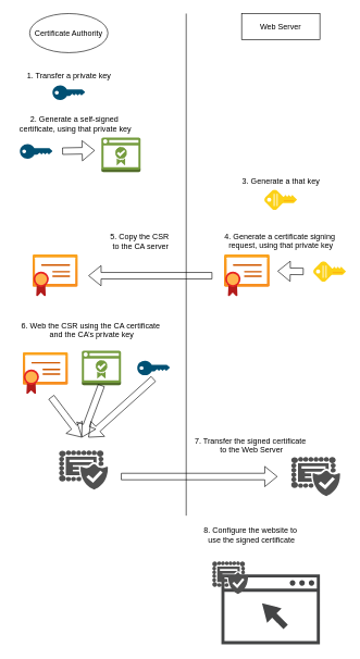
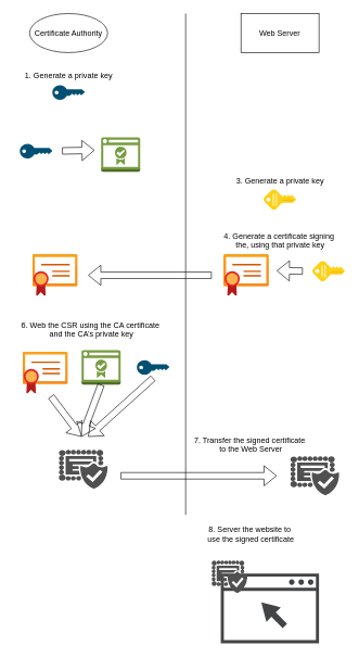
  <mxCell id="0" />
  <mxCell id="1" parent="0" />
  <mxCell id="2" value="Certificate Authority" style="ellipse;whiteSpace=wrap;html=1;" vertex="1" parent="1"><mxGeometry x="45" y="20" width="120" height="60" as="geometry" /></mxCell>
- <mxCell id="3" value="Web Server" style="rounded=0;whiteSpace=wrap;html=1;" vertex="1" parent="1"><mxGeometry x="370" y="20" width="120" height="40" as="geometry" /></mxCell>
- <mxCell id="4" value="1. Transfer a private key" style="text;html=1;align=center;verticalAlign=middle;resizable=0;points=[];autosize=1;strokeColor=none;fillColor=none;" vertex="1" parent="1"><mxGeometry x="25" y="100" width="160" height="30" as="geometry" /></mxCell>
- <mxCell id="5" value="2. Generate a self-signed&amp;nbsp;&lt;div&gt;certificate,&amp;nbsp;&lt;span style=&quot;background-color: initial;&quot;&gt;using that private key&lt;/span&gt;&lt;/div&gt;" style="text;html=1;align=center;verticalAlign=middle;resizable=0;points=[];autosize=1;strokeColor=none;fillColor=none;" vertex="1" parent="1"><mxGeometry x="20" y="170" width="190" height="40" as="geometry" /></mxCell>
+ <mxCell id="3" value="Web Server" style="rounded=0;whiteSpace=wrap;html=1;" vertex="1" parent="1"><mxGeometry x="370" y="20" width="120" height="60" as="geometry" /></mxCell>
+ <mxCell id="4" value="1. Generate a private key" style="text;html=1;align=center;verticalAlign=middle;resizable=0;points=[];autosize=1;strokeColor=none;fillColor=none;" vertex="1" parent="1"><mxGeometry x="25" y="100" width="160" height="30" as="geometry" /></mxCell>
  <mxCell id="6" value="" style="points=[[0,0.5,0],[0.24,0,0],[0.5,0.28,0],[0.995,0.475,0],[0.5,0.72,0],[0.24,1,0]];verticalLabelPosition=bottom;sketch=0;html=1;verticalAlign=top;aspect=fixed;align=center;pointerEvents=1;shape=mxgraph.cisco19.key;fillColor=#005073;strokeColor=none;" vertex="1" parent="1"><mxGeometry x="80" y="130" width="50" height="22.5" as="geometry" /></mxCell>
  <mxCell id="7" value="" style="outlineConnect=0;dashed=0;verticalLabelPosition=bottom;verticalAlign=top;align=center;html=1;shape=mxgraph.aws3.certificate_manager_2;fillColor=#759C3E;gradientColor=none;" vertex="1" parent="1"><mxGeometry x="155" y="210" width="60" height="53" as="geometry" /></mxCell>
  <mxCell id="8" value="" style="points=[[0,0.5,0],[0.24,0,0],[0.5,0.28,0],[0.995,0.475,0],[0.5,0.72,0],[0.24,1,0]];verticalLabelPosition=bottom;sketch=0;html=1;verticalAlign=top;aspect=fixed;align=center;pointerEvents=1;shape=mxgraph.cisco19.key;fillColor=#005073;strokeColor=none;" vertex="1" parent="1"><mxGeometry x="30" y="220.25" width="50" height="22.5" as="geometry" /></mxCell>
  <mxCell id="9" value="" style="shape=flexArrow;endArrow=classic;html=1;rounded=0;" edge="1" parent="1"><mxGeometry width="50" height="50" relative="1" as="geometry"><mxPoint x="95" y="231" as="sourcePoint" /><mxPoint x="145" y="230" as="targetPoint" /></mxGeometry></mxCell>
- <mxCell id="10" value="3. Generate a that key" style="text;html=1;align=center;verticalAlign=middle;resizable=0;points=[];autosize=1;strokeColor=none;fillColor=none;" vertex="1" parent="1"><mxGeometry x="350" y="263" width="160" height="30" as="geometry" /></mxCell>
+ <mxCell id="10" value="3. Generate a private key" style="text;html=1;align=center;verticalAlign=middle;resizable=0;points=[];autosize=1;strokeColor=none;fillColor=none;" vertex="1" parent="1"><mxGeometry x="350" y="263" width="160" height="30" as="geometry" /></mxCell>
  <mxCell id="11" value="" style="image;sketch=0;aspect=fixed;html=1;points=[];align=center;fontSize=12;image=img/lib/mscae/Key.svg;rotation=-90;" vertex="1" parent="1"><mxGeometry x="415" y="280" width="31" height="50" as="geometry" /></mxCell>
- <mxCell id="12" value="&lt;div&gt;4. Generate a certificate&amp;nbsp;&lt;span style=&quot;background-color: initial;&quot;&gt;signing&amp;nbsp;&lt;/span&gt;&lt;/div&gt;&lt;div&gt;&lt;span style=&quot;background-color: initial;&quot;&gt;request,&amp;nbsp;&lt;/span&gt;&lt;span style=&quot;background-color: initial;&quot;&gt;using that private key&lt;/span&gt;&lt;/div&gt;&lt;div&gt;&lt;br&gt;&lt;/div&gt;" style="text;html=1;align=center;verticalAlign=middle;resizable=0;points=[];autosize=1;strokeColor=none;fillColor=none;" vertex="1" parent="1"><mxGeometry x="330" y="346" width="200" height="60" as="geometry" /></mxCell>
+ <mxCell id="12" value="&lt;div&gt;4. Generate a certificate&amp;nbsp;&lt;span style=&quot;background-color: initial;&quot;&gt;signing&amp;nbsp;&lt;/span&gt;&lt;/div&gt;&lt;div&gt;&lt;span style=&quot;background-color: initial;&quot;&gt;the,&amp;nbsp;&lt;/span&gt;&lt;span style=&quot;background-color: initial;&quot;&gt;using that private key&lt;/span&gt;&lt;/div&gt;&lt;div&gt;&lt;br&gt;&lt;/div&gt;" style="text;html=1;align=center;verticalAlign=middle;resizable=0;points=[];autosize=1;strokeColor=none;fillColor=none;" vertex="1" parent="1"><mxGeometry x="330" y="346" width="200" height="60" as="geometry" /></mxCell>
  <mxCell id="13" value="" style="group" vertex="1" connectable="0" parent="1"><mxGeometry x="339" y="390" width="74.5" height="64" as="geometry" /></mxCell>
  <mxCell id="14" value="" style="image;aspect=fixed;html=1;points=[];align=center;fontSize=12;image=img/lib/azure2/app_services/App_Service_Certificates.svg;" vertex="1" parent="13"><mxGeometry x="4.5" width="70" height="64" as="geometry" /></mxCell>
  <mxCell id="15" value="" style="shape=image;html=1;verticalAlign=top;verticalLabelPosition=bottom;labelBackgroundColor=#ffffff;imageAspect=0;aspect=fixed;image=https://cdn1.iconfinder.com/data/icons/iconoir-vol-3/24/question-mark-circle-128.png" vertex="1" parent="13"><mxGeometry y="20" width="40" height="40" as="geometry" /></mxCell>
  <mxCell id="16" value="" style="shape=flexArrow;endArrow=classic;html=1;rounded=0;" edge="1" parent="1"><mxGeometry width="50" height="50" relative="1" as="geometry"><mxPoint x="325" y="422" as="sourcePoint" /><mxPoint x="135" y="422" as="targetPoint" /></mxGeometry></mxCell>
- <mxCell id="17" value="5. Copy the CSR&amp;nbsp;&lt;div&gt;to the CA server&lt;/div&gt;" style="text;html=1;align=center;verticalAlign=middle;resizable=0;points=[];autosize=1;strokeColor=none;fillColor=none;" vertex="1" parent="1"><mxGeometry x="155" y="350" width="120" height="40" as="geometry" /></mxCell>
  <mxCell id="18" value="" style="group" vertex="1" connectable="0" parent="1"><mxGeometry x="45" y="390" width="74.5" height="64" as="geometry" /></mxCell>
  <mxCell id="19" value="" style="image;aspect=fixed;html=1;points=[];align=center;fontSize=12;image=img/lib/azure2/app_services/App_Service_Certificates.svg;" vertex="1" parent="18"><mxGeometry x="4.5" width="70" height="64" as="geometry" /></mxCell>
  <mxCell id="20" value="" style="shape=image;html=1;verticalAlign=top;verticalLabelPosition=bottom;labelBackgroundColor=#ffffff;imageAspect=0;aspect=fixed;image=https://cdn1.iconfinder.com/data/icons/iconoir-vol-3/24/question-mark-circle-128.png" vertex="1" parent="18"><mxGeometry y="20" width="40" height="40" as="geometry" /></mxCell>
  <mxCell id="21" value="&lt;div&gt;6. Web the CSR using the CA certificate&amp;nbsp;&lt;/div&gt;&lt;div&gt;and the CA’s private key&lt;/div&gt;&lt;div&gt;&lt;br&gt;&lt;/div&gt;" style="text;html=1;align=center;verticalAlign=middle;resizable=0;points=[];autosize=1;strokeColor=none;fillColor=none;" vertex="1" parent="1"><mxGeometry x="20" y="483" width="240" height="60" as="geometry" /></mxCell>
  <mxCell id="22" value="" style="outlineConnect=0;dashed=0;verticalLabelPosition=bottom;verticalAlign=top;align=center;html=1;shape=mxgraph.aws3.certificate_manager_2;fillColor=#759C3E;gradientColor=none;" vertex="1" parent="1"><mxGeometry x="125" y="537" width="60" height="53" as="geometry" /></mxCell>
  <mxCell id="23" value="" style="points=[[0,0.5,0],[0.24,0,0],[0.5,0.28,0],[0.995,0.475,0],[0.5,0.72,0],[0.24,1,0]];verticalLabelPosition=bottom;sketch=0;html=1;verticalAlign=top;aspect=fixed;align=center;pointerEvents=1;shape=mxgraph.cisco19.key;fillColor=#005073;strokeColor=none;" vertex="1" parent="1"><mxGeometry x="210" y="552.25" width="50" height="22.5" as="geometry" /></mxCell>
  <mxCell id="24" value="" style="group" vertex="1" connectable="0" parent="1"><mxGeometry x="30" y="540" width="74.5" height="64" as="geometry" /></mxCell>
  <mxCell id="25" value="" style="image;aspect=fixed;html=1;points=[];align=center;fontSize=12;image=img/lib/azure2/app_services/App_Service_Certificates.svg;" vertex="1" parent="24"><mxGeometry x="4.5" width="70" height="64" as="geometry" /></mxCell>
  <mxCell id="26" value="" style="shape=image;html=1;verticalAlign=top;verticalLabelPosition=bottom;labelBackgroundColor=#ffffff;imageAspect=0;aspect=fixed;image=https://cdn1.iconfinder.com/data/icons/iconoir-vol-3/24/question-mark-circle-128.png" vertex="1" parent="24"><mxGeometry y="20" width="40" height="40" as="geometry" /></mxCell>
  <mxCell id="27" value="" style="shape=flexArrow;endArrow=classic;html=1;rounded=0;exitX=0.621;exitY=1.063;exitDx=0;exitDy=0;exitPerimeter=0;" edge="1" parent="1" source="25"><mxGeometry width="50" height="50" relative="1" as="geometry"><mxPoint x="69.5" y="624.75" as="sourcePoint" /><mxPoint x="125" y="670" as="targetPoint" /></mxGeometry></mxCell>
  <mxCell id="28" value="" style="shape=flexArrow;endArrow=classic;html=1;rounded=0;exitX=0.5;exitY=1;exitDx=0;exitDy=0;exitPerimeter=0;" edge="1" parent="1" source="22"><mxGeometry width="50" height="50" relative="1" as="geometry"><mxPoint x="88" y="618" as="sourcePoint" /><mxPoint x="125" y="670" as="targetPoint" /></mxGeometry></mxCell>
  <mxCell id="29" value="" style="shape=flexArrow;endArrow=classic;html=1;rounded=0;" edge="1" parent="1"><mxGeometry width="50" height="50" relative="1" as="geometry"><mxPoint x="235" y="580" as="sourcePoint" /><mxPoint x="135" y="670" as="targetPoint" /></mxGeometry></mxCell>
  <mxCell id="30" value="" style="sketch=0;pointerEvents=1;shadow=0;dashed=0;html=1;strokeColor=none;labelPosition=center;verticalLabelPosition=bottom;verticalAlign=top;align=center;fillColor=#505050;shape=mxgraph.mscae.intune.certificate" vertex="1" parent="1"><mxGeometry x="90" y="690" width="75" height="60" as="geometry" /></mxCell>
  <mxCell id="31" value="&lt;div&gt;7. Transfer the signed certificate&amp;nbsp;&lt;/div&gt;&lt;div&gt;to the Web Server&lt;/div&gt;&lt;div&gt;&lt;br&gt;&lt;/div&gt;" style="text;html=1;align=center;verticalAlign=middle;resizable=0;points=[];autosize=1;strokeColor=none;fillColor=none;" vertex="1" parent="1"><mxGeometry x="285" y="660" width="200" height="60" as="geometry" /></mxCell>
  <mxCell id="32" value="" style="shape=flexArrow;endArrow=classic;html=1;rounded=0;" edge="1" parent="1"><mxGeometry width="50" height="50" relative="1" as="geometry"><mxPoint x="185" y="730" as="sourcePoint" /><mxPoint x="425" y="730" as="targetPoint" /></mxGeometry></mxCell>
  <mxCell id="33" value="" style="endArrow=none;html=1;rounded=0;" edge="1" parent="1"><mxGeometry width="50" height="50" relative="1" as="geometry"><mxPoint x="285" y="790" as="sourcePoint" /><mxPoint x="285" y="20" as="targetPoint" /></mxGeometry></mxCell>
  <mxCell id="34" value="" style="sketch=0;pointerEvents=1;shadow=0;dashed=0;html=1;strokeColor=none;labelPosition=center;verticalLabelPosition=bottom;verticalAlign=top;align=center;fillColor=#505050;shape=mxgraph.mscae.intune.certificate" vertex="1" parent="1"><mxGeometry x="446" y="700" width="75" height="60" as="geometry" /></mxCell>
- <mxCell id="35" value="8. Configure the website to&amp;nbsp;&lt;div&gt;use the signed certificate&lt;/div&gt;" style="text;html=1;align=center;verticalAlign=middle;resizable=0;points=[];autosize=1;strokeColor=none;fillColor=none;" vertex="1" parent="1"><mxGeometry x="300" y="800" width="170" height="40" as="geometry" /></mxCell>
+ <mxCell id="35" value="8. Server the website to&amp;nbsp;&lt;div&gt;use the signed certificate&lt;/div&gt;" style="text;html=1;align=center;verticalAlign=middle;resizable=0;points=[];autosize=1;strokeColor=none;fillColor=none;" vertex="1" parent="1"><mxGeometry x="300" y="800" width="170" height="40" as="geometry" /></mxCell>
  <mxCell id="36" value="" style="sketch=0;pointerEvents=1;shadow=0;dashed=0;html=1;strokeColor=none;fillColor=#434445;aspect=fixed;labelPosition=center;verticalLabelPosition=bottom;verticalAlign=top;align=center;outlineConnect=0;shape=mxgraph.vvd.web_browser;" vertex="1" parent="1"><mxGeometry x="339" y="880" width="151" height="107.21" as="geometry" /></mxCell>
  <mxCell id="37" value="" style="sketch=0;pointerEvents=1;shadow=0;dashed=0;html=1;strokeColor=none;labelPosition=center;verticalLabelPosition=bottom;verticalAlign=top;align=center;fillColor=#505050;shape=mxgraph.mscae.intune.certificate" vertex="1" parent="1"><mxGeometry x="325" y="860" width="55" height="50" as="geometry" /></mxCell>
  <mxCell id="38" value="" style="image;sketch=0;aspect=fixed;html=1;points=[];align=center;fontSize=12;image=img/lib/mscae/Key.svg;rotation=-90;" vertex="1" parent="1"><mxGeometry x="490" y="390" width="31" height="50" as="geometry" /></mxCell>
  <mxCell id="39" value="" style="shape=flexArrow;endArrow=classic;html=1;rounded=0;" edge="1" parent="1"><mxGeometry width="50" height="50" relative="1" as="geometry"><mxPoint x="465" y="415.5" as="sourcePoint" /><mxPoint x="425" y="415" as="targetPoint" /></mxGeometry></mxCell>
